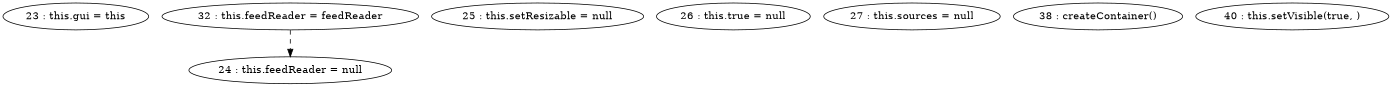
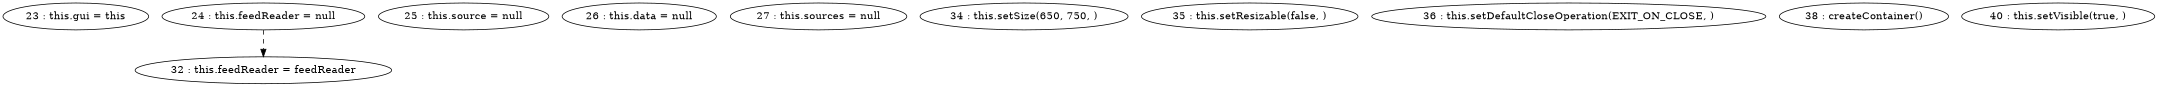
  digraph {
    "23 : this.gui = this"
    "24 : this.feedReader = null"
    "32 : this.feedReader = feedReader"
-   "25 : this.source = null" [label="25 : this.setResizable = null"]
-   "26 : this.data = null" [label="26 : this.true = null"]
+   "25 : this.source = null"
+   "26 : this.data = null"
    "27 : this.sources = null"
+   "34 : this.setSize(650, 750, )"
+   "35 : this.setResizable(false, )"
+   "36 : this.setDefaultCloseOperation(EXIT_ON_CLOSE, )"
    "38 : createContainer()"
    "40 : this.setVisible(true, )"
-   "32 : this.feedReader = feedReader" -> "24 : this.feedReader = null" [style=dashed]
+   "24 : this.feedReader = null" -> "32 : this.feedReader = feedReader" [style=dashed]
  }
